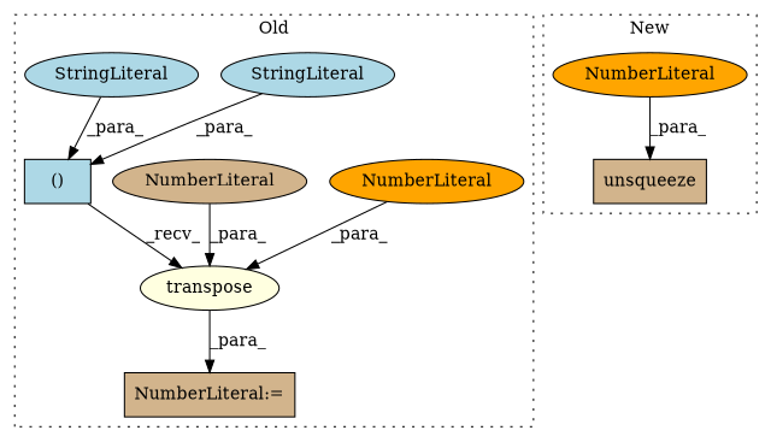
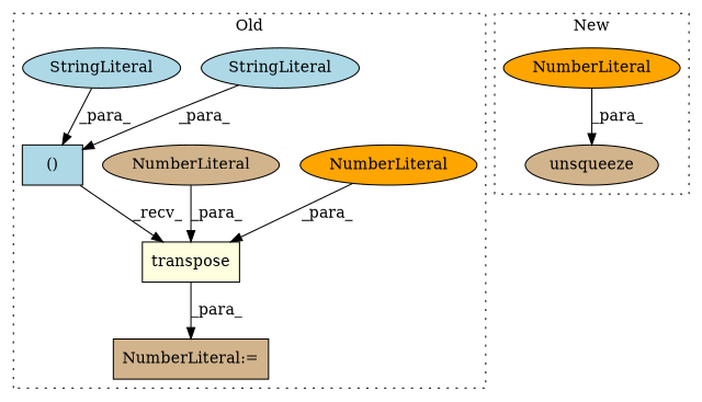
  digraph {
    fontname="DejaVu Serif"
    node [a=34 fillcolor=tan fontname="DejaVu Serif" l=1 shape=ellipse style=filled]
    edge [fontname="DejaVu Serif"]
-   n1 [a=32 fillcolor=lightyellow l="10,1" label=transpose s="5167,5180"]
+   n1 [a=32 fillcolor=lightyellow l="10,1" label=transpose s="5167,5180" shape=box]
    n2 [fillcolor=orange label=NumberLiteral s=5179]
    n3 [label=NumberLiteral s=5177]
    n4 [a=7 l=2 label="NumberLiteral:=" s=5322 shape=box]
    n5 [a=106 fillcolor=lightblue l=59 label="()" s=5105 shape=box]
    n6 [a=45 fillcolor=lightblue l=16 label=StringLiteral s=5148]
    n7 [a=45 fillcolor=lightblue l=16 label=StringLiteral s=5119]
-   n8 [a=32 l="10,1" label=unsqueeze s="5481,5492" shape=box]
+   n8 [a=32 l="10,1" label=unsqueeze s="5481,5492"]
    n9 [fillcolor=orange label=NumberLiteral s=5491]
    subgraph cluster_1 {
      label=Old
      style=dotted
      n1
      n2
      n3
      n4
      n5
      n6
      n7
    }
    subgraph cluster_2 {
      label=New
      style=dotted
      n8
      n9
    }
    n1 -> n4 [label=_para_]
    n2 -> n1 [label=_para_]
    n3 -> n1 [label=_para_]
    n5 -> n1 [label=_recv_]
    n6 -> n5 [label=_para_]
    n7 -> n5 [label=_para_]
    n9 -> n8 [label=_para_]
  }
